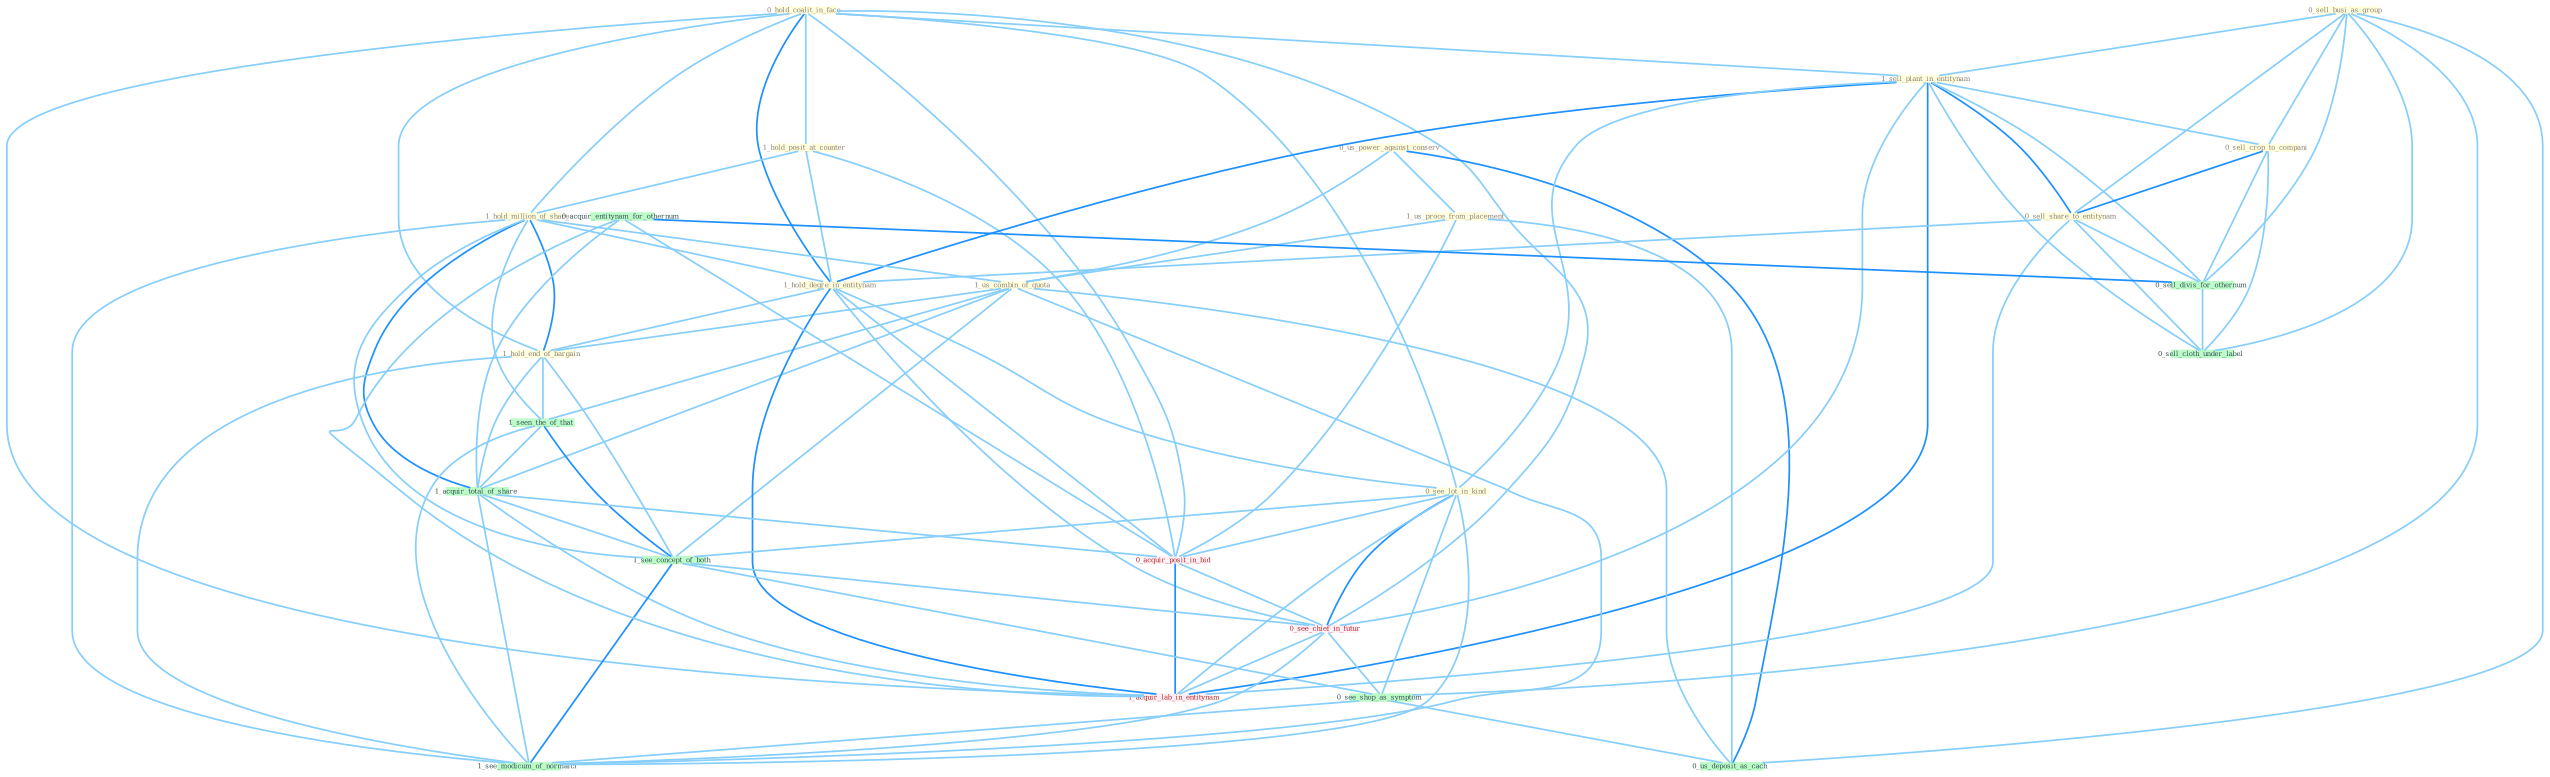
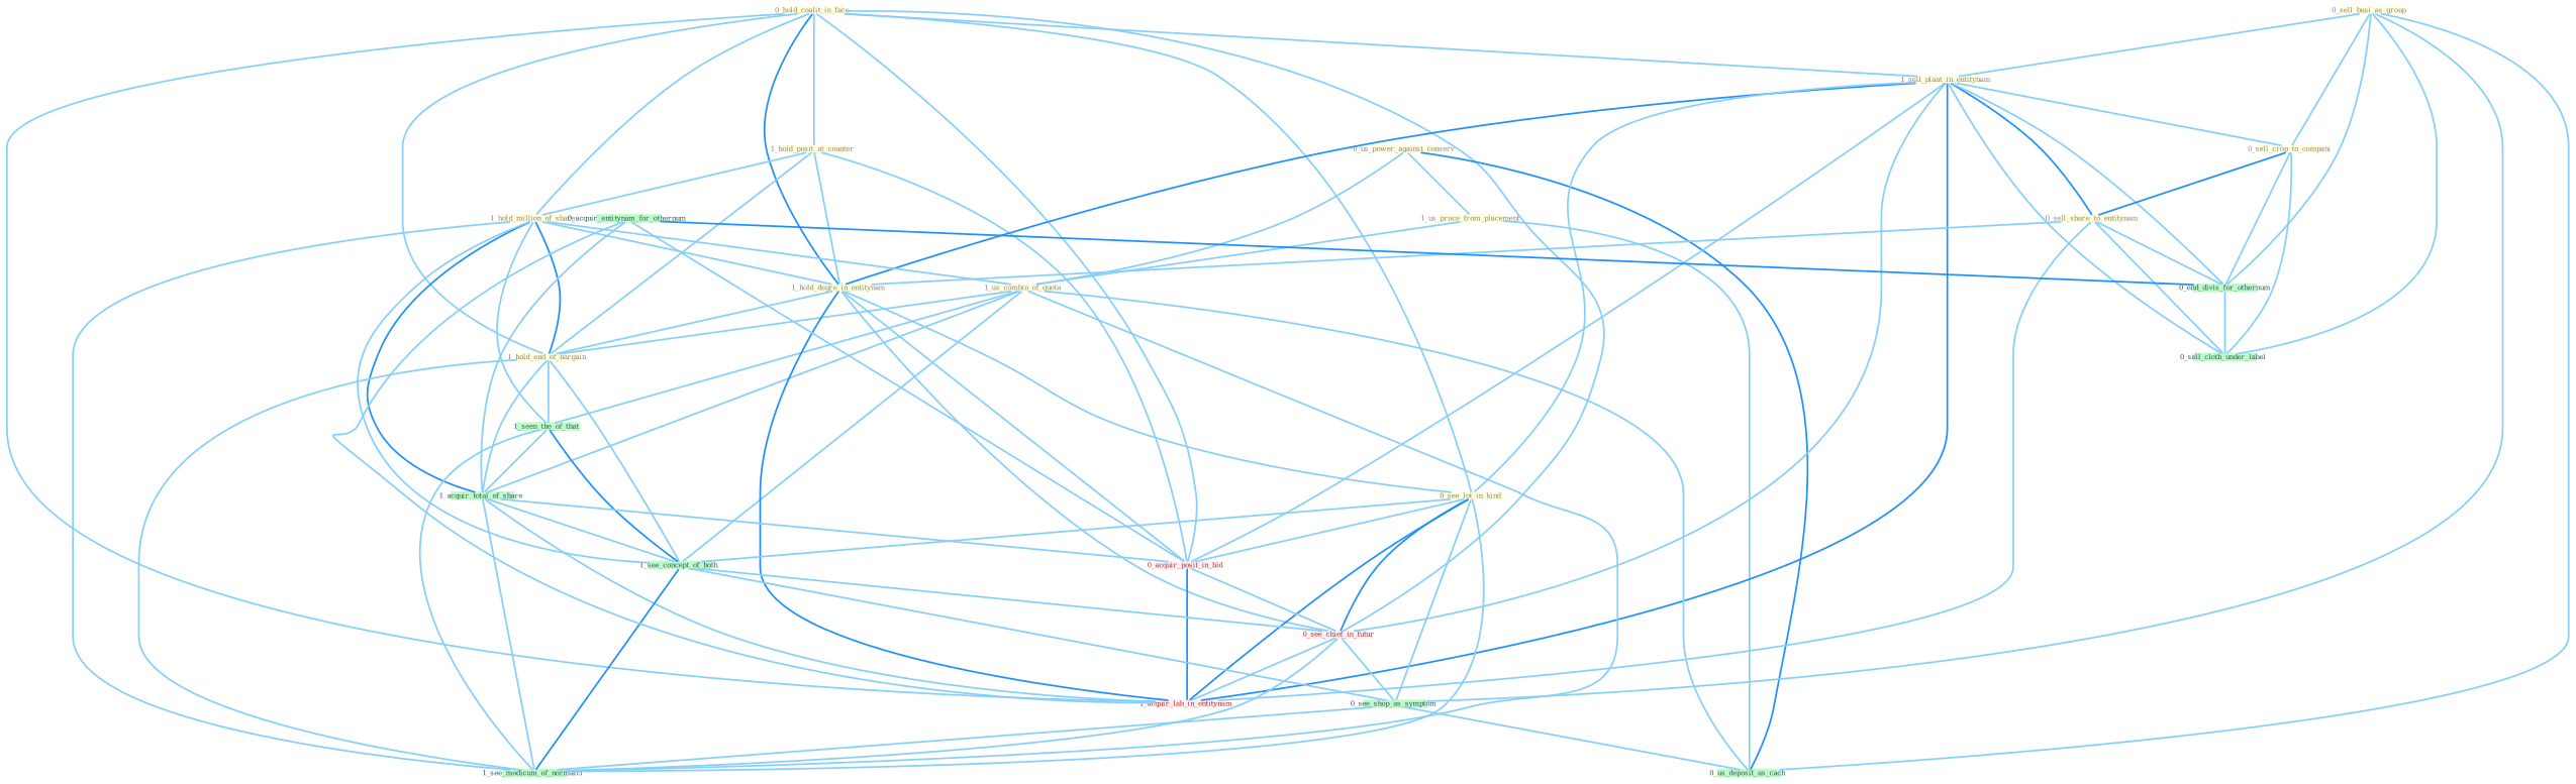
  graph {
    node [color="#ffffe0" fixedsize=true fontcolor="#8b7d6b" fontsize=4 shape=polygon style=filled]
    edge [color="#87cefa" w=1]
    "0_hold_coalit_in_face " [height=.06 width=.5]
    "0_us_power_against_conserv " [height=.06 width=.5]
    "0_sell_busi_as_group " [height=.06 width=.5]
    "1_hold_posit_at_counter " [height=.06 width=.5]
    "1_us_proce_from_placement " [height=.06 width=.5]
    "1_sell_plant_in_entitynam " [height=.06 width=.5]
    "0_sell_crop_to_compani " [height=.06 width=.5]
    "0_sell_share_to_entitynam " [height=.06 width=.5]
    "1_hold_million_of_share " [height=.06 width=.5]
    "1_us_combin_of_quota " [height=.06 width=.5]
    "1_hold_degre_in_entitynam " [height=.06 width=.5]
    "1_hold_end_of_bargain " [height=.06 width=.5]
    "0_see_lot_in_kind " [height=.06 width=.5]
    "0_acquir_posit_in_bid " [color="#fff0f5" fontcolor="#b22222" height=.06 width=.5]
    "0_see_chief_in_futur " [color="#fff0f5" fontcolor="#b22222" height=.06 width=.5]
    "1_acquir_lab_in_entitynam " [color="#fff0f5" fontcolor="#b22222" height=.06 width=.5]
    "0_us_deposit_as_cach " [color="#BDFCC9" fontcolor="#2f4f4f" height=.06 width=.5]
-   "0_sell_divis_for_othernum " [color="#BDFCC9" fontcolor="#2f4f4f" height=.06 width=.5]
+   "0_sell_divis_for_othernum " [color="#BDFCC9" fontcolor="#2f4f4f" height=.06 width=.5 label="0_end_divis_for_othernum"]
    "0_sell_cloth_under_label " [color="#BDFCC9" fontcolor="#2f4f4f" height=.06 width=.5]
    "0_see_shop_as_symptom " [color="#BDFCC9" fontcolor="#2f4f4f" height=.06 width=.5]
    "1_seen_the_of_that " [color="#BDFCC9" fontcolor="#2f4f4f" height=.06 width=.5]
    "1_acquir_total_of_share " [color="#BDFCC9" fontcolor="#2f4f4f" height=.06 width=.5]
    "1_see_concept_of_both " [color="#BDFCC9" fontcolor="#2f4f4f" height=.06 width=.5]
    "1_see_modicum_of_normalci " [color="#BDFCC9" fontcolor="#2f4f4f" height=.06 width=.5]
    "0_acquir_entitynam_for_othernum " [color="#BDFCC9" fontcolor="#2f4f4f" height=.06 width=.5]
    subgraph sub_1 {
      "0_hold_coalit_in_face "
      "0_us_power_against_conserv "
      "0_sell_busi_as_group "
      "1_hold_posit_at_counter "
      "1_us_proce_from_placement "
      "1_sell_plant_in_entitynam "
      "0_sell_crop_to_compani "
      "0_sell_share_to_entitynam "
      "1_hold_million_of_share "
      "1_us_combin_of_quota "
      "1_hold_degre_in_entitynam "
      "1_hold_end_of_bargain "
      "0_see_lot_in_kind "
    }
    subgraph sub_2 {
      "0_acquir_posit_in_bid "
      "0_see_chief_in_futur "
      "1_acquir_lab_in_entitynam "
    }
    "0_hold_coalit_in_face " -- "1_hold_posit_at_counter "
    "0_hold_coalit_in_face " -- "1_sell_plant_in_entitynam "
    "0_hold_coalit_in_face " -- "1_hold_million_of_share "
    "0_hold_coalit_in_face " -- "1_hold_degre_in_entitynam " [color="#1e90ff" w=2]
    "0_hold_coalit_in_face " -- "1_hold_end_of_bargain "
    "0_hold_coalit_in_face " -- "0_see_lot_in_kind "
    "0_hold_coalit_in_face " -- "0_acquir_posit_in_bid "
    "0_hold_coalit_in_face " -- "0_see_chief_in_futur "
    "0_hold_coalit_in_face " -- "1_acquir_lab_in_entitynam "
    "0_us_power_against_conserv " -- "1_us_proce_from_placement "
    "0_us_power_against_conserv " -- "1_us_combin_of_quota "
    "0_us_power_against_conserv " -- "0_us_deposit_as_cach " [color="#1e90ff"]
    "0_sell_busi_as_group " -- "1_sell_plant_in_entitynam "
    "0_sell_busi_as_group " -- "0_sell_crop_to_compani "
-   "0_sell_busi_as_group " -- "0_sell_share_to_entitynam "
    "0_sell_busi_as_group " -- "0_us_deposit_as_cach "
    "0_sell_busi_as_group " -- "0_sell_divis_for_othernum "
    "0_sell_busi_as_group " -- "0_sell_cloth_under_label "
    "0_sell_busi_as_group " -- "0_see_shop_as_symptom "
    "1_hold_posit_at_counter " -- "1_hold_million_of_share "
    "1_hold_posit_at_counter " -- "1_hold_degre_in_entitynam "
+   "1_hold_posit_at_counter " -- "1_hold_end_of_bargain "
    "1_hold_posit_at_counter " -- "0_acquir_posit_in_bid "
    "1_us_proce_from_placement " -- "1_us_combin_of_quota "
    "1_us_proce_from_placement " -- "0_us_deposit_as_cach "
    "1_sell_plant_in_entitynam " -- "0_sell_crop_to_compani "
    "1_sell_plant_in_entitynam " -- "0_sell_share_to_entitynam " [color="#1e90ff" w=2]
    "1_sell_plant_in_entitynam " -- "1_hold_degre_in_entitynam " [color="#1e90ff" w=2]
    "1_sell_plant_in_entitynam " -- "0_see_lot_in_kind "
-   "1_us_proce_from_placement " -- "0_acquir_posit_in_bid "
+   "1_sell_plant_in_entitynam " -- "0_acquir_posit_in_bid "
    "1_sell_plant_in_entitynam " -- "0_see_chief_in_futur "
    "1_sell_plant_in_entitynam " -- "1_acquir_lab_in_entitynam " [color="#1e90ff" w=2]
    "1_sell_plant_in_entitynam " -- "0_sell_divis_for_othernum "
    "1_sell_plant_in_entitynam " -- "0_sell_cloth_under_label "
    "0_sell_crop_to_compani " -- "0_sell_share_to_entitynam " [color="#1e90ff" w=2]
    "0_sell_crop_to_compani " -- "0_sell_divis_for_othernum "
    "0_sell_crop_to_compani " -- "0_sell_cloth_under_label "
    "0_sell_share_to_entitynam " -- "1_hold_degre_in_entitynam "
    "0_sell_share_to_entitynam " -- "1_acquir_lab_in_entitynam "
    "0_sell_share_to_entitynam " -- "0_sell_divis_for_othernum "
    "0_sell_share_to_entitynam " -- "0_sell_cloth_under_label "
    "1_hold_million_of_share " -- "1_us_combin_of_quota "
    "1_hold_million_of_share " -- "1_hold_degre_in_entitynam "
    "1_hold_million_of_share " -- "1_hold_end_of_bargain " [color="#1e90ff" w=2]
    "1_hold_million_of_share " -- "1_seen_the_of_that "
    "1_hold_million_of_share " -- "1_acquir_total_of_share " [color="#1e90ff" w=2]
    "1_hold_million_of_share " -- "1_see_concept_of_both "
    "1_hold_million_of_share " -- "1_see_modicum_of_normalci "
    "1_us_combin_of_quota " -- "1_hold_end_of_bargain "
    "1_us_combin_of_quota " -- "0_us_deposit_as_cach "
    "1_us_combin_of_quota " -- "1_seen_the_of_that "
    "1_us_combin_of_quota " -- "1_acquir_total_of_share "
    "1_us_combin_of_quota " -- "1_see_concept_of_both "
    "1_us_combin_of_quota " -- "1_see_modicum_of_normalci "
    "1_hold_degre_in_entitynam " -- "1_hold_end_of_bargain "
    "1_hold_degre_in_entitynam " -- "0_see_lot_in_kind "
    "1_hold_degre_in_entitynam " -- "0_acquir_posit_in_bid "
    "1_hold_degre_in_entitynam " -- "0_see_chief_in_futur "
    "1_hold_degre_in_entitynam " -- "1_acquir_lab_in_entitynam " [color="#1e90ff" w=2]
    "1_hold_end_of_bargain " -- "1_seen_the_of_that "
    "1_hold_end_of_bargain " -- "1_acquir_total_of_share "
    "1_hold_end_of_bargain " -- "1_see_concept_of_both "
    "1_hold_end_of_bargain " -- "1_see_modicum_of_normalci "
    "0_see_lot_in_kind " -- "0_acquir_posit_in_bid "
    "0_see_lot_in_kind " -- "0_see_chief_in_futur " [color="#1e90ff" w=2]
-   "0_see_lot_in_kind " -- "1_acquir_lab_in_entitynam "
+   "0_see_lot_in_kind " -- "1_acquir_lab_in_entitynam " [color="#1e90ff"]
    "0_see_lot_in_kind " -- "0_see_shop_as_symptom "
    "0_see_lot_in_kind " -- "1_see_concept_of_both "
    "0_see_lot_in_kind " -- "1_see_modicum_of_normalci "
    "0_acquir_posit_in_bid " -- "0_see_chief_in_futur "
    "0_acquir_posit_in_bid " -- "1_acquir_lab_in_entitynam " [color="#1e90ff" w=2]
    "0_see_chief_in_futur " -- "1_acquir_lab_in_entitynam "
    "0_see_chief_in_futur " -- "0_see_shop_as_symptom "
    "0_see_chief_in_futur " -- "1_see_modicum_of_normalci "
    "0_sell_divis_for_othernum " -- "0_sell_cloth_under_label "
    "0_see_shop_as_symptom " -- "0_us_deposit_as_cach "
    "0_see_shop_as_symptom " -- "1_see_modicum_of_normalci "
    "1_seen_the_of_that " -- "1_acquir_total_of_share "
    "1_seen_the_of_that " -- "1_see_concept_of_both " [color="#1e90ff"]
    "1_seen_the_of_that " -- "1_see_modicum_of_normalci "
    "1_acquir_total_of_share " -- "0_acquir_posit_in_bid "
    "1_acquir_total_of_share " -- "1_acquir_lab_in_entitynam "
    "1_acquir_total_of_share " -- "1_see_concept_of_both "
    "1_acquir_total_of_share " -- "1_see_modicum_of_normalci "
    "1_see_concept_of_both " -- "0_see_chief_in_futur "
    "1_see_concept_of_both " -- "0_see_shop_as_symptom "
    "1_see_concept_of_both " -- "1_see_modicum_of_normalci " [color="#1e90ff" w=2]
    "0_acquir_entitynam_for_othernum " -- "0_acquir_posit_in_bid "
    "0_acquir_entitynam_for_othernum " -- "1_acquir_lab_in_entitynam "
    "0_acquir_entitynam_for_othernum " -- "0_sell_divis_for_othernum " [color="#1e90ff" w=2]
    "0_acquir_entitynam_for_othernum " -- "1_acquir_total_of_share "
  }
